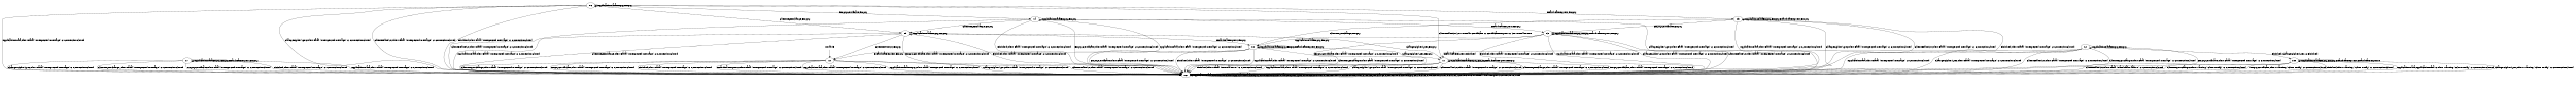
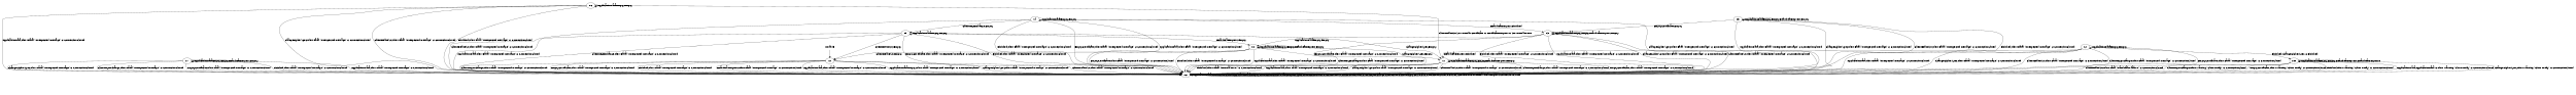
  digraph {
    n1 [label=__start5 shape=none]
    s0
    n3 [label=s61]
    s7
    s6
    s4
    s9
    s5
    s1
    s2
    n11 [label=s80]
    s3
    s8
    n1 -> s0
    s0 -> n3 [label="ApplicationData/Alert Fatal (Unexpected message) & ConnectionClosed"]
    s0 -> n3 [label="ApplicationDataEmpty/Alert Fatal (Unexpected message) & ConnectionClosed"]
    s0 -> n3 [label="ChangeCipherSpec/Alert Fatal (Unexpected message) & ConnectionClosed"]
    s0 -> n3 [label="ClientHelloRSA/Alert Fatal (Unexpected message) & ConnectionClosed"]
    s0 -> n3 [label="ClientKeyExchange/Alert Fatal (Unexpected message) & ConnectionClosed"]
    s0 -> n3 [label="EmptyCertificate/Alert Fatal (Unexpected message) & ConnectionClosed"]
    s0 -> n3 [label="Finished/Alert Fatal (Unexpected message) & ConnectionClosed"]
    s0 -> n3 [label="HeartbeatRequest/Alert Fatal (Unexpected message) & ConnectionClosed"]
    n3 -> n3 [label="ApplicationData/ConnectionClosed"]
    n3 -> n3 [label="ApplicationDataEmpty/ConnectionClosed"]
    n3 -> n3 [label="ChangeCipherSpec/ConnectionClosed"]
    n3 -> n3 [label="ClientHelloRSA/ConnectionClosed"]
    n3 -> n3 [label="ClientKeyExchange/ConnectionClosed"]
    n3 -> n3 [label="EmptyCertificate/ConnectionClosed"]
    n3 -> n3 [label="Finished/ConnectionClosed"]
    n3 -> n3 [label="HeartbeatRequest/ConnectionClosed"]
    s7 -> n3 [label="ApplicationData/Alert Fatal (Unexpected message) & ConnectionClosed"]
    s7 -> n3 [label="ChangeCipherSpec/Alert Fatal (Unexpected message) & ConnectionClosed"]
    s7 -> n3 [label="ClientKeyExchange/Alert Fatal (Unexpected message) & ConnectionClosed"]
    s7 -> n3 [label="EmptyCertificate/Alert Fatal (Unexpected message) & ConnectionClosed"]
    s7 -> n3 [label="Finished/Alert Fatal (Unexpected message) & ConnectionClosed"]
    s7 -> s7 [label="ApplicationDataEmpty/Empty"]
    s7 -> s7 [label="HeartbeatRequest/Empty"]
    s6 -> n3 [label="ApplicationData/Alert Fatal (Unexpected message) & ConnectionClosed"]
    s6 -> n3 [label="ChangeCipherSpec/Alert Fatal (Unexpected message) & ConnectionClosed"]
    s6 -> n3 [label="ClientHelloRSA/Alert Fatal (Unexpected message) & ConnectionClosed"]
    s6 -> n3 [label="Finished/Alert Fatal (Unexpected message) & ConnectionClosed"]
    s6 -> s6 [label="ApplicationDataEmpty/Empty"]
-   s6 -> s4 [label="EmptyCertificate/Empty"]
-   s6 -> s9 [label="ClientKeyExchange/Empty"]
-   s6 -> s5 [label="HeartbeatRequest/Empty"]
    s4 -> n3 [label="ApplicationData/Alert Fatal (Unexpected message) & ConnectionClosed"]
    s4 -> n3 [label="ChangeCipherSpec/Alert Fatal (Unexpected message) & ConnectionClosed"]
    s4 -> n3 [label="ClientHelloRSA/Alert Fatal (Unexpected message) & ConnectionClosed"]
    s4 -> n3 [label="EmptyCertificate/Alert Fatal (Unexpected message) & ConnectionClosed"]
    s4 -> n3 [label="Finished/Alert Fatal (Unexpected message) & ConnectionClosed"]
    s4 -> s4 [label="ApplicationDataEmpty/Empty"]
    s4 -> s9 [label="ClientKeyExchange/Empty"]
-   s4 -> s3 [label="HeartbeatRequest/Empty"]
+   s4 -> s3 [label="HeartbeatRequest/Finished"]
    s9 -> s0 [label="ClientHelloRSA/Empty"]
    s9 -> n3 [label="ApplicationData/Alert Fatal (Unexpected message) & ConnectionClosed"]
    s9 -> n3 [label="ClientKeyExchange/Alert Fatal (Unexpected message) & ConnectionClosed"]
    s9 -> n3 [label="EmptyCertificate/Alert Fatal (Unexpected message) & ConnectionClosed"]
    s9 -> n3 [label="Finished/Alert Fatal (Unexpected message) & ConnectionClosed"]
    s9 -> s9 [label="ApplicationDataEmpty/Empty"]
    s9 -> s1 [label="ChangeCipherSpec/Empty"]
    s9 -> s8 [label="HeartbeatRequest/Empty"]
    s5 -> n3 [label="ApplicationData/Alert Fatal (Unexpected message) & ConnectionClosed"]
    s5 -> n3 [label="ChangeCipherSpec/Alert Fatal (Unexpected message) & ConnectionClosed"]
    s5 -> n3 [label="ClientHelloRSA/Alert Fatal (Unexpected message) & ConnectionClosed"]
    s5 -> n3 [label="Finished/Alert Fatal (Unexpected message) & ConnectionClosed"]
    s5 -> s5 [label="ApplicationDataEmpty/Empty"]
    s5 -> s5 [label="HeartbeatRequest/Empty"]
    s5 -> s3 [label="EmptyCertificate/Empty"]
-   s5 -> s8 [label="ClientKeyExchange/Empty"]
    s1 -> n3 [label="ApplicationData/Alert Fatal (Unexpected message) & ConnectionClosed"]
    s1 -> n3 [label="ChangeCipherSpec/Alert Fatal (Unexpected message) & ConnectionClosed"]
    s1 -> n3 [label="ClientHelloRSA/Alert Fatal (Unexpected message) & ConnectionClosed"]
    s1 -> n3 [label="ClientKeyExchange/Alert Fatal (Unexpected message) & ConnectionClosed"]
    s1 -> n3 [label="EmptyCertificate/Alert Fatal (Unexpected message) & ConnectionClosed"]
    s1 -> n3 [label="Finished/Alert Fatal (Internal error) & ConnectionClosed"]
    s1 -> s6 [label="ClientHelloRSA/ServerHello Certificate & CertificateRequest & ServerHelloDone"]
    s1 -> s1 [label="ApplicationDataEmpty/Empty"]
    s1 -> s1 [label="HeartbeatRequest/Empty"]
    s2 -> n3 [label="ApplicationData/Alert Fatal (Unexpected message) & ConnectionClosed"]
    s2 -> n3 [label="ChangeCipherSpec/Alert Fatal (Unexpected message) & ConnectionClosed"]
    s2 -> n3 [label="ClientHelloRSA/Alert Fatal (Unexpected message) & ConnectionClosed"]
    s2 -> n3 [label="ClientKeyExchange/Alert Fatal (Unexpected message) & ConnectionClosed"]
    s2 -> n3 [label="EmptyCertificate/Alert Fatal (Unexpected message) & ConnectionClosed"]
    s2 -> s1 [label="HeartbeatRequest/Finished"]
    s2 -> s2 [label="ApplicationDataEmpty/Empty"]
    s2 -> n11 [label="Finished/ChangeCipherSpec & Finished"]
    n11 -> n3 [label="ApplicationData/ApplicationData & Alert Warning (Close notify) & ConnectionClosed"]
    n11 -> n3 [label="ChangeCipherSpec/Alert Warning (Close notify) & ConnectionClosed"]
    n11 -> n3 [label="ClientHelloRSA/Alert Fatal (Handshake failure) & ConnectionClosed"]
    n11 -> n3 [label="ClientKeyExchange/Alert Warning (Close notify) & ConnectionClosed"]
    n11 -> n3 [label="EmptyCertificate/Alert Warning (Close notify) & ConnectionClosed"]
    n11 -> n3 [label="Finished/Alert Warning (Close notify) & ConnectionClosed"]
    n11 -> n11 [label="ApplicationDataEmpty/Empty"]
    n11 -> n11 [label="HeartbeatRequest/HeartbeatResponse"]
    s3 -> n3 [label="ApplicationData/Alert Fatal (Unexpected message) & ConnectionClosed"]
    s3 -> n3 [label="ChangeCipherSpec/Alert Fatal (Unexpected message) & ConnectionClosed"]
    s3 -> n3 [label="ClientHelloRSA/Alert Fatal (Unexpected message) & ConnectionClosed"]
    s3 -> n3 [label="EmptyCertificate/Alert Fatal (Unexpected message) & ConnectionClosed"]
    s3 -> n3 [label="Finished/Alert Fatal (Unexpected message) & ConnectionClosed"]
    s3 -> s3 [label="ApplicationDataEmpty/Empty"]
    s3 -> s3 [label="HeartbeatRequest/Empty"]
    s3 -> s8 [label="ApplicationDataEmpty/Empty"]
-   s8 -> s0 [label="HeartbeatRequest/Empty"]
+   s8 -> s0 [label="ClientHelloRSA/Empty"]
    s8 -> n3 [label="ApplicationData/Alert Fatal (Unexpected message) & ConnectionClosed"]
    s8 -> n3 [label="ClientKeyExchange/Alert Fatal (Unexpected message) & ConnectionClosed"]
    s8 -> n3 [label="EmptyCertificate/Alert Fatal (Unexpected message) & ConnectionClosed"]
    s8 -> n3 [label="Finished/Alert Fatal (Unexpected message) & ConnectionClosed"]
    s8 -> s1 [label="ChangeCipherSpec/Empty"]
    s8 -> s8 [label="ApplicationDataEmpty/Empty"]
    s8 -> s8 [label="HeartbeatRequest/Empty"]
  }
